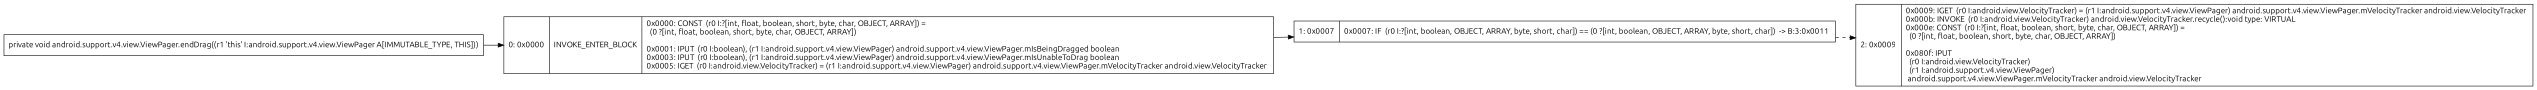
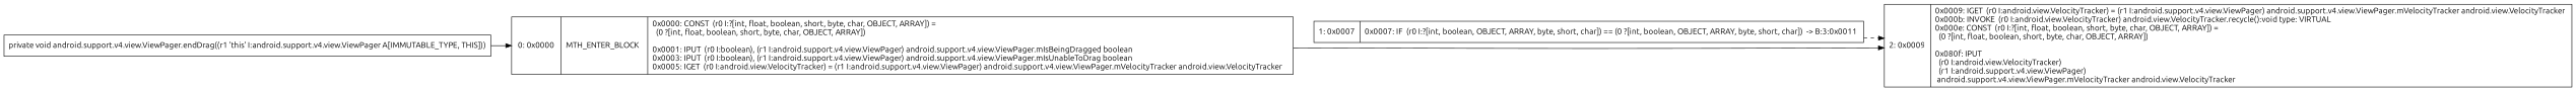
  digraph {
    fontname=Ubuntu
    rankdir=LR
    node [fontname=Ubuntu shape=record]
    edge [fontname=Ubuntu]
-   n1 [label="{0\:\ 0x0000|INVOKE_ENTER_BLOCK\l|0x0000: CONST  (r0 I:?[int, float, boolean, short, byte, char, OBJECT, ARRAY]) = \l  (0 ?[int, float, boolean, short, byte, char, OBJECT, ARRAY])\l \l0x0001: IPUT  (r0 I:boolean), (r1 I:android.support.v4.view.ViewPager) android.support.v4.view.ViewPager.mIsBeingDragged boolean \l0x0003: IPUT  (r0 I:boolean), (r1 I:android.support.v4.view.ViewPager) android.support.v4.view.ViewPager.mIsUnableToDrag boolean \l0x0005: IGET  (r0 I:android.view.VelocityTracker) = (r1 I:android.support.v4.view.ViewPager) android.support.v4.view.ViewPager.mVelocityTracker android.view.VelocityTracker \l}"]
+   n1 [label="{0\:\ 0x0000|MTH_ENTER_BLOCK\l|0x0000: CONST  (r0 I:?[int, float, boolean, short, byte, char, OBJECT, ARRAY]) = \l  (0 ?[int, float, boolean, short, byte, char, OBJECT, ARRAY])\l \l0x0001: IPUT  (r0 I:boolean), (r1 I:android.support.v4.view.ViewPager) android.support.v4.view.ViewPager.mIsBeingDragged boolean \l0x0003: IPUT  (r0 I:boolean), (r1 I:android.support.v4.view.ViewPager) android.support.v4.view.ViewPager.mIsUnableToDrag boolean \l0x0005: IGET  (r0 I:android.view.VelocityTracker) = (r1 I:android.support.v4.view.ViewPager) android.support.v4.view.ViewPager.mVelocityTracker android.view.VelocityTracker \l}"]
    n2 [label="{1\:\ 0x0007|0x0007: IF  (r0 I:?[int, boolean, OBJECT, ARRAY, byte, short, char]) == (0 ?[int, boolean, OBJECT, ARRAY, byte, short, char])  \-\> B:3:0x0011 \l}"]
    n3 [label="{2\:\ 0x0009|0x0009: IGET  (r0 I:android.view.VelocityTracker) = (r1 I:android.support.v4.view.ViewPager) android.support.v4.view.ViewPager.mVelocityTracker android.view.VelocityTracker \l0x000b: INVOKE  (r0 I:android.view.VelocityTracker) android.view.VelocityTracker.recycle():void type: VIRTUAL \l0x000e: CONST  (r0 I:?[int, float, boolean, short, byte, char, OBJECT, ARRAY]) = \l  (0 ?[int, float, boolean, short, byte, char, OBJECT, ARRAY])\l \l0x080f: IPUT  \l  (r0 I:android.view.VelocityTracker)\l  (r1 I:android.support.v4.view.ViewPager)\l android.support.v4.view.ViewPager.mVelocityTracker android.view.VelocityTracker \l}"]
    n4 [label="{private void android.support.v4.view.ViewPager.endDrag((r1 'this' I:android.support.v4.view.ViewPager A[IMMUTABLE_TYPE, THIS])) }"]
-   n1 -> n2
+   n1 -> n3
    n2 -> n3 [style=dashed]
    n4 -> n1
  }
